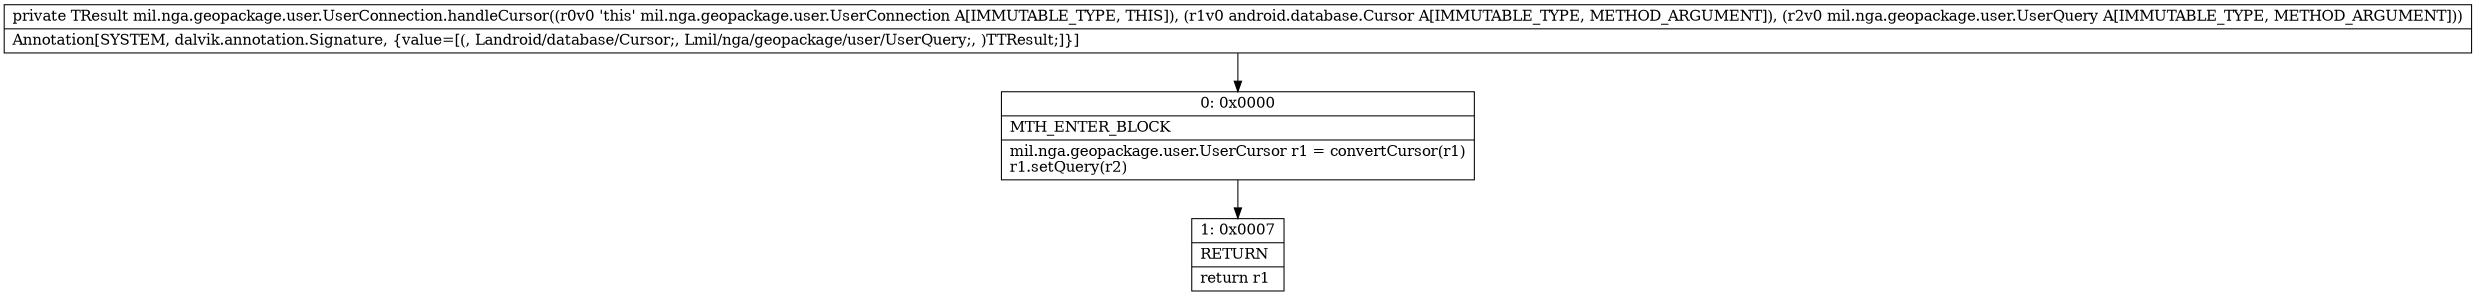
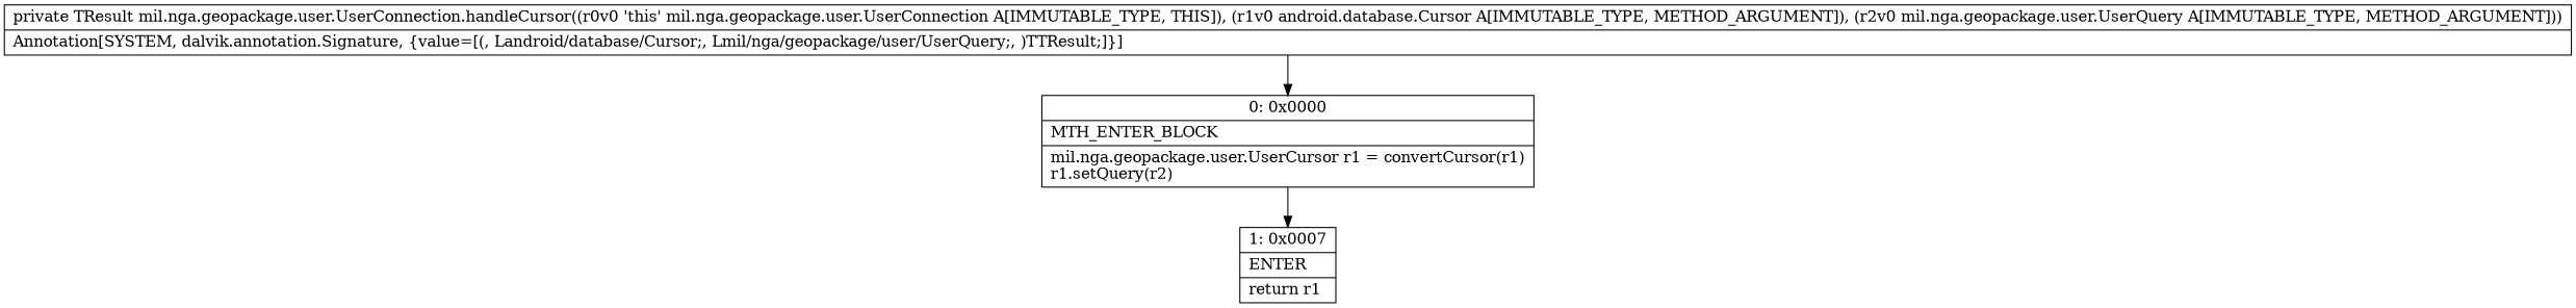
  digraph {
    node [shape=record]
    n1 [label="{0\:\ 0x0000|MTH_ENTER_BLOCK\l|mil.nga.geopackage.user.UserCursor r1 = convertCursor(r1)\lr1.setQuery(r2)\l}"]
-   n2 [label="{1\:\ 0x0007|RETURN\l|return r1\l}"]
+   n2 [label="{1\:\ 0x0007|ENTER\l|return r1\l}"]
    n3 [label="{private TResult mil.nga.geopackage.user.UserConnection.handleCursor((r0v0 'this' mil.nga.geopackage.user.UserConnection A[IMMUTABLE_TYPE, THIS]), (r1v0 android.database.Cursor A[IMMUTABLE_TYPE, METHOD_ARGUMENT]), (r2v0 mil.nga.geopackage.user.UserQuery A[IMMUTABLE_TYPE, METHOD_ARGUMENT]))  | Annotation[SYSTEM, dalvik.annotation.Signature, \{value=[(, Landroid\/database\/Cursor;, Lmil\/nga\/geopackage\/user\/UserQuery;, )TTResult;]\}]\l}"]
    n1 -> n2
    n3 -> n1
  }
